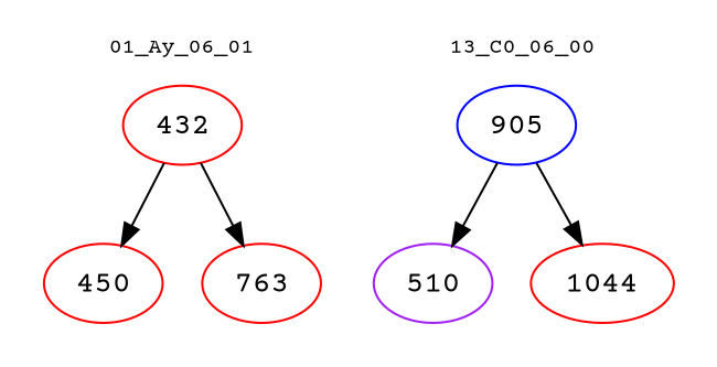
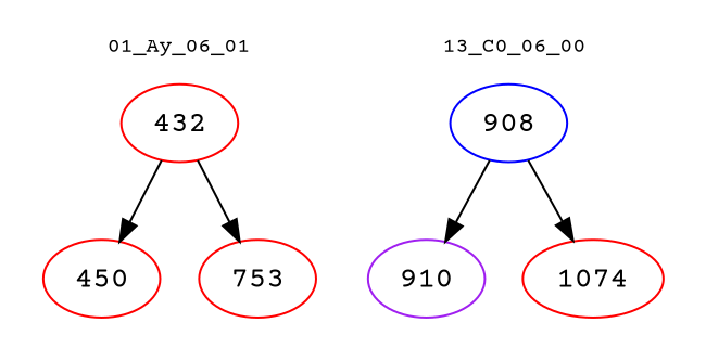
  digraph {
    fontname="Courier Prime"
    node [color=red fontname="Courier Prime"]
    edge [color=black fontname="Courier Prime"]
    n1 [label=432]
    n2 [label=450]
-   n3 [label=763]
-   n4 [color=blue label=905]
-   n5 [color=purple label=510]
-   n6 [label=1044]
+   n3 [label=753]
+   n4 [color=blue label=908]
+   n5 [color=purple label=910]
+   n6 [label=1074]
    subgraph cluster_1 {
      color=white
      fontsize=10
      label="01_Ay_06_01"
      n1
      n2
      n3
    }
    subgraph cluster_2 {
      color=white
      fontsize=10
      label="13_C0_06_00"
      n4
      n5
      n6
    }
    n1 -> n2
    n1 -> n3
    n4 -> n5
    n4 -> n6
  }
